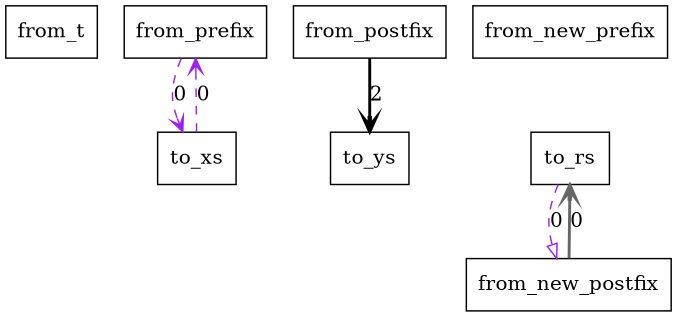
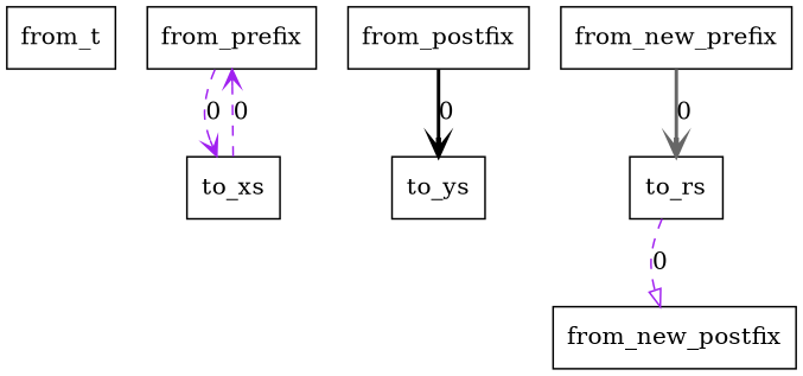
  digraph {
    rankdir=TB
    node [fillcolor=white shape=box style=filled]
    edge [arrowhead=vee color=purple style=dashed]
    n1 [label=<from_t>]
    n2 [label=<from_prefix>]
    n3 [label=<to_xs>]
    n4 [label=<from_postfix>]
    n5 [label=<to_ys>]
    n6 [label=<from_new_prefix>]
    n7 [label=<from_new_postfix>]
    n8 [label=<to_rs>]
    n2 -> n3 [label=0]
    n3 -> n2 [label=0]
-   n4 -> n5 [color=black label=2 style=bold]
-   n7 -> n8 [color=gray40 label=0 style=bold]
+   n4 -> n5 [color=black label=0 style=bold]
+   n6 -> n8 [color=gray40 label=0 style=bold]
    n8 -> n7 [arrowhead=onormal label=0]
  }
